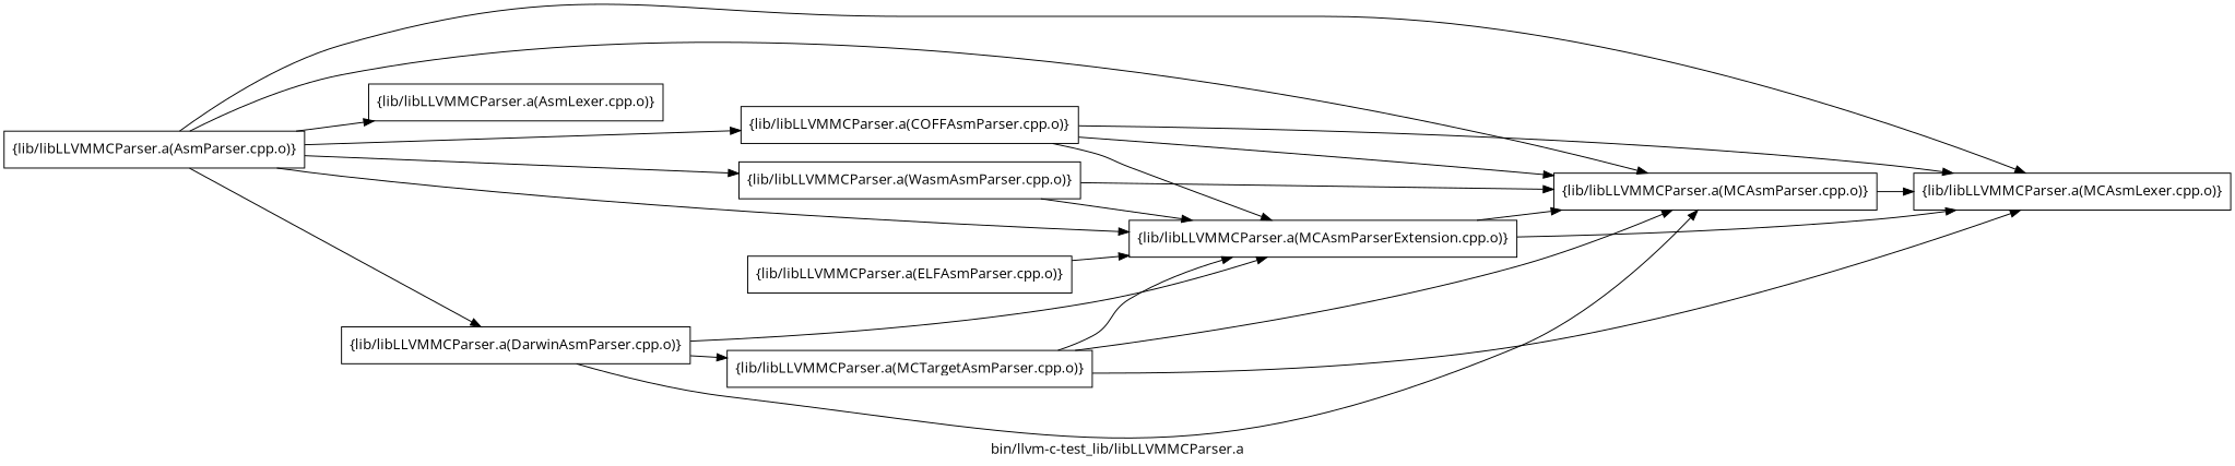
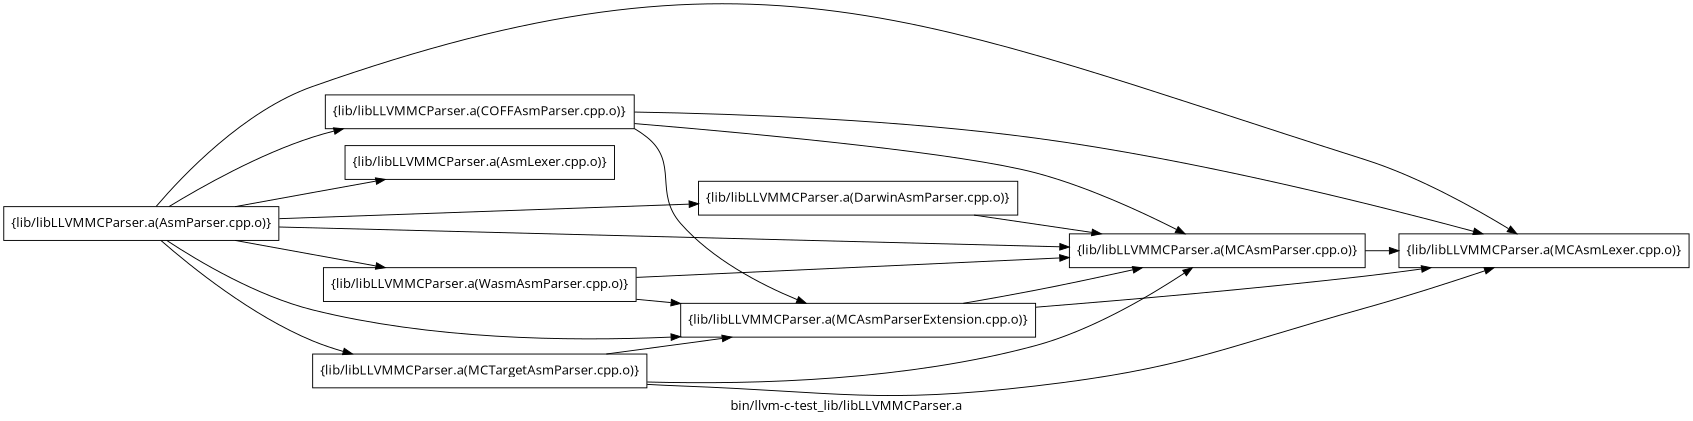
  digraph {
    fontname="Open Sans"
    label="bin/llvm-c-test_lib/libLLVMMCParser.a"
    rankdir=LR
    node [fontname="Open Sans" group=0 shape=box]
    edge [fontname="Open Sans"]
    n1 [label="{lib/libLLVMMCParser.a(MCAsmParser.cpp.o)}"]
    n2 [label="{lib/libLLVMMCParser.a(MCAsmLexer.cpp.o)}"]
    n3 [label="{lib/libLLVMMCParser.a(AsmParser.cpp.o)}"]
    n4 [label="{lib/libLLVMMCParser.a(AsmLexer.cpp.o)}"]
    n5 [label="{lib/libLLVMMCParser.a(COFFAsmParser.cpp.o)}"]
    n6 [label="{lib/libLLVMMCParser.a(DarwinAsmParser.cpp.o)}"]
    n7 [label="{lib/libLLVMMCParser.a(MCTargetAsmParser.cpp.o)}"]
    n8 [label="{lib/libLLVMMCParser.a(WasmAsmParser.cpp.o)}"]
    n9 [label="{lib/libLLVMMCParser.a(MCAsmParserExtension.cpp.o)}"]
-   n10 [label="{lib/libLLVMMCParser.a(ELFAsmParser.cpp.o)}"]
    subgraph sub_1 {
      rank=same
      n1
    }
    n1 -> n2
    n3 -> n1
    n3 -> n2
    n3 -> n4
    n3 -> n5
    n3 -> n6
-   n6 -> n7
+   n3 -> n7
    n3 -> n8
    n3 -> n9
    n5 -> n1
    n5 -> n2
    n5 -> n9
    n6 -> n1
-   n6 -> n9
    n7 -> n1
    n7 -> n2
    n7 -> n9
    n8 -> n1
    n8 -> n9
    n9 -> n1
    n9 -> n2
-   n10 -> n9
  }
